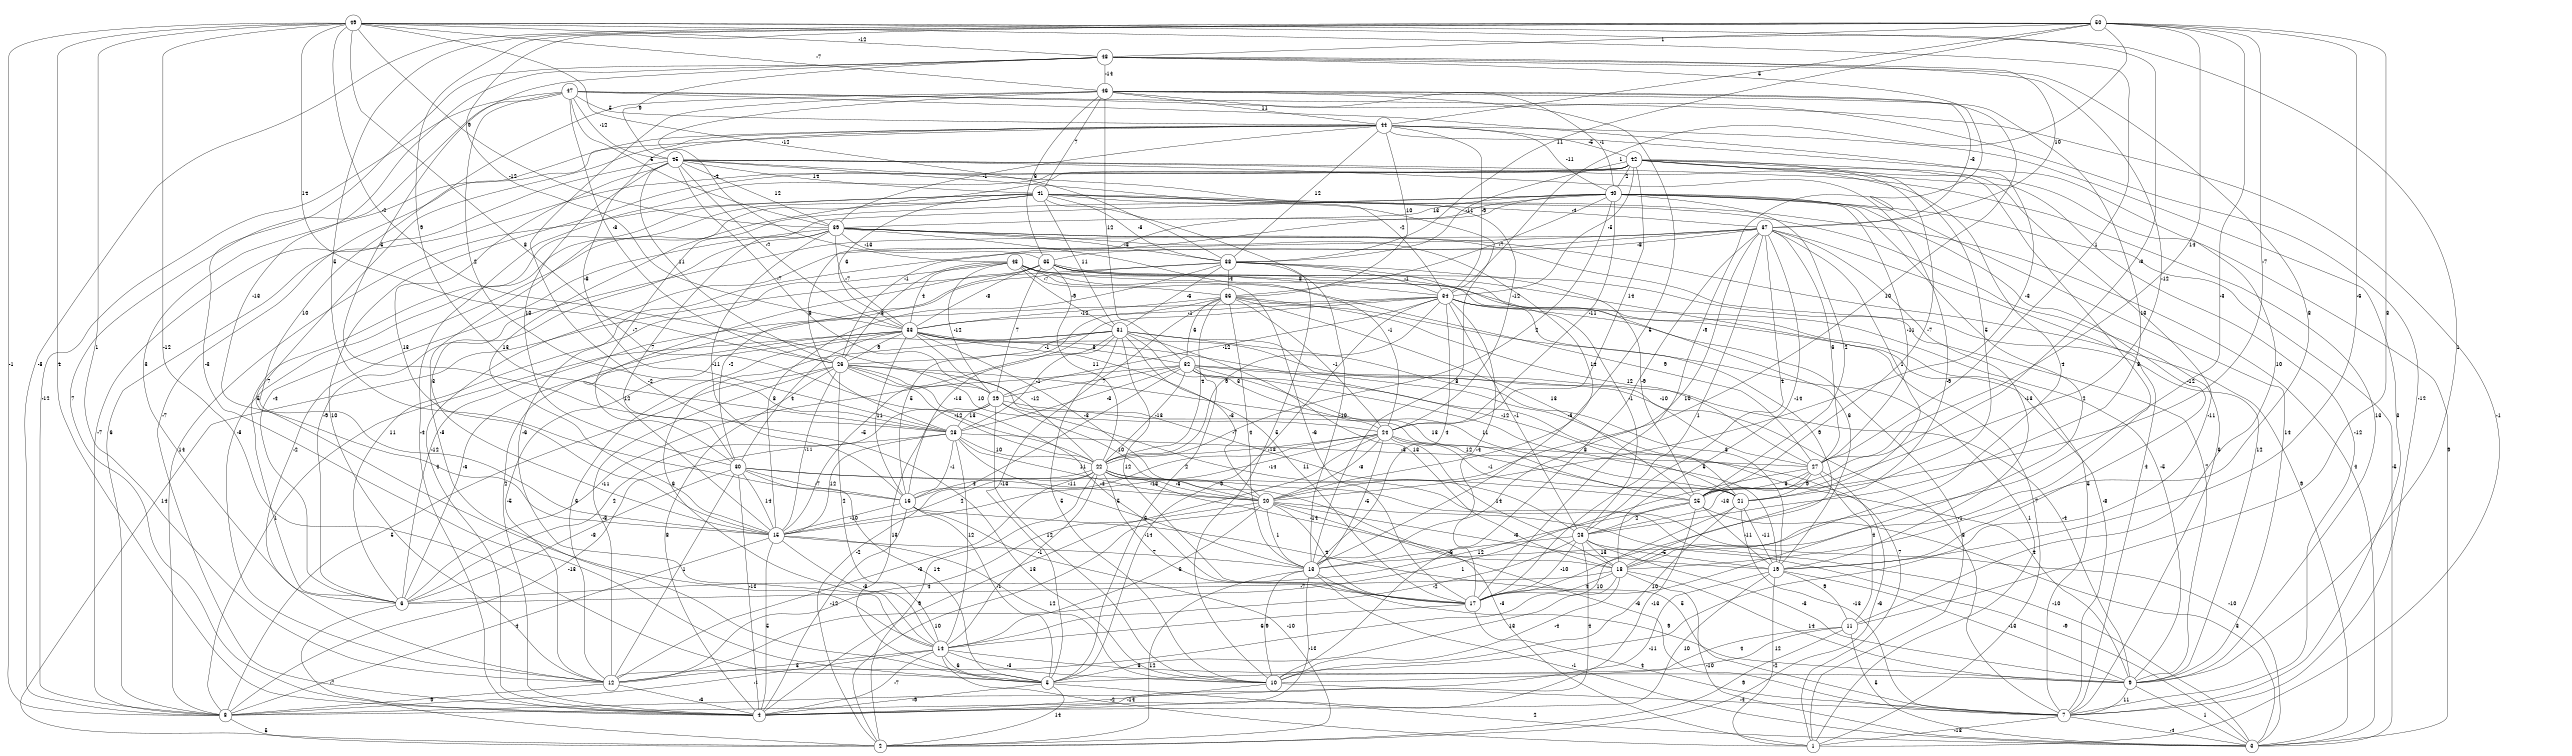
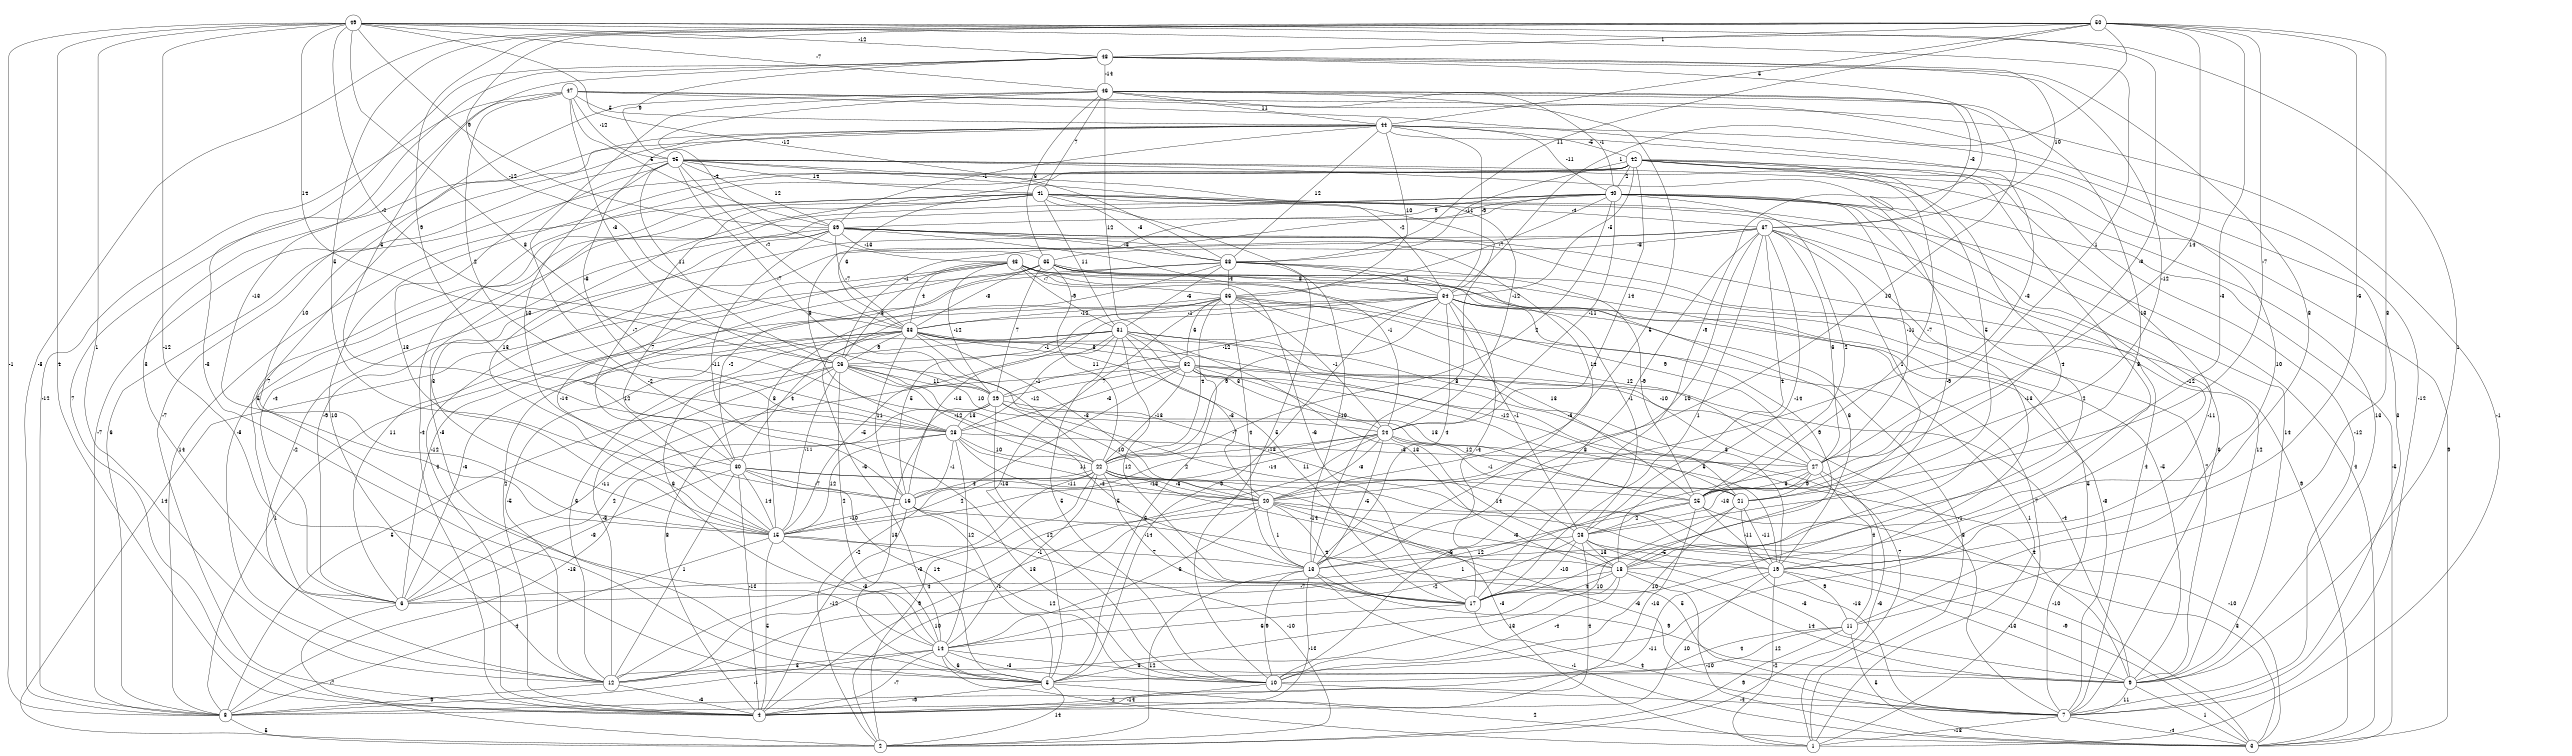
  graph {
    fontname="Helvetica,Arial,sans-serif"
    node [shape=circle]
    50
    8
    11
    13
    16
    19
    25
    27
    28
    33
    34
    38
    44
    48
    2
    5
    10
    3
    4
    9
    15
    7
    1
    23
    6
    12
    21
    22
    20
    14
    26
    17
    32
    30
    29
    18
    36
    31
    39
    40
    42
    46
    37
    45
    24
    35
    41
    43
    49
    47
    50 -- 8 [label=-8]
    50 -- 11 [label=8]
    50 -- 13 [label=-3]
    50 -- 16 [label=5]
    50 -- 19 [label=-6]
    50 -- 25 [label=-7]
    50 -- 27 [label=14]
    50 -- 28 [label=9]
    50 -- 33 [label=-12]
    50 -- 34 [label=1]
    50 -- 38 [label=11]
    50 -- 44 [label=5]
    50 -- 48 [label=1]
    8 -- 2 [label=5]
    11 -- 2 [label=9]
    11 -- 5 [label=4]
    11 -- 10 [label=12]
    11 -- 3 [label=5]
    13 -- 2 [label=12]
    13 -- 10 [label=9]
    13 -- 3 [label=-1]
    13 -- 4 [label=-10]
    13 -- 9 [label=9]
    16 -- 2 [label=-10]
    16 -- 5 [label=-1]
    16 -- 4 [label=-12]
    16 -- 15 [label=-10]
    16 -- 7 [label=5]
    19 -- 8 [label=-11]
    19 -- 11 [label=9]
    19 -- 4 [label=10]
    19 -- 9 [label=-13]
    19 -- 1 [label=-2]
    25 -- 19 [label=-11]
    25 -- 3 [label=3]
    25 -- 4 [label=-13]
    25 -- 23 [label=2]
    25 -- 6 [label=12]
    27 -- 11 [label=4]
    27 -- 25 [label=3]
    27 -- 2 [label=-6]
    27 -- 23 [label=-13]
    27 -- 12 [label=1]
    27 -- 21 [label=9]
    28 -- 8 [label=-13]
    28 -- 13 [label=5]
    28 -- 16 [label=-1]
    28 -- 27 [label=-3]
    28 -- 15 [label=12]
    28 -- 22 [label=10]
    28 -- 20 [label=11]
    28 -- 14 [label=12]
    33 -- 8 [label=1]
    33 -- 16 [label=11]
    33 -- 27 [label=-10]
    33 -- 6 [label=-6]
    33 -- 12 [label=-5]
    33 -- 21 [label=-12]
    33 -- 22 [label=-12]
    33 -- 20 [label=-3]
    33 -- 26 [label=9]
    33 -- 17 [label=11]
    33 -- 32 [label=8]
    33 -- 30 [label=4]
    34 -- 13 [label=4]
    34 -- 16 [label=-13]
    34 -- 33 [label=-1]
    34 -- 5 [label=9]
    34 -- 7 [label=-8]
    34 -- 1 [label=-1]
    34 -- 23 [label=-1]
    34 -- 6 [label=-12]
    34 -- 22 [label=9]
    34 -- 17 [label=-4]
    34 -- 29 [label=-12]
    34 -- 18 [label=9]
    38 -- 13 [label=-10]
    38 -- 25 [label=-9]
    38 -- 34 [label=-1]
    38 -- 2 [label=14]
    38 -- 4 [label=2]
    38 -- 15 [label=8]
    38 -- 23 [label=-1]
    38 -- 36 [label=-4]
    38 -- 31 [label=-6]
    44 -- 11 [label=10]
    44 -- 28 [label=-8]
    44 -- 34 [label=-9]
    44 -- 38 [label=12]
    44 -- 4 [label=-7]
    44 -- 7 [label=3]
    44 -- 6 [label=3]
    44 -- 14 [label=7]
    44 -- 36 [label=10]
    44 -- 39 [label=-1]
    44 -- 40 [label=-11]
    44 -- 42 [label=-5]
    48 -- 25 [label=-12]
    48 -- 28 [label=5]
    48 -- 5 [label=-3]
    48 -- 15 [label=-13]
    48 -- 17 [label=-9]
    48 -- 18 [label=8]
    48 -- 46 [label=-14]
    48 -- 37 [label=10]
    48 -- 45 [label=9]
    5 -- 2 [label=14]
    5 -- 3 [label=2]
    5 -- 4 [label=-9]
    10 -- 4 [label=-14]
    10 -- 7 [label=-4]
    9 -- 3 [label=1]
    9 -- 7 [label=11]
    15 -- 8 [label=4]
    15 -- 13 [label=7]
    15 -- 10 [label=12]
    15 -- 4 [label=5]
    15 -- 14 [label=-8]
    7 -- 3 [label=-4]
    7 -- 1 [label=-13]
    23 -- 8 [label=4]
    23 -- 13 [label=-6]
    23 -- 19 [label=-5]
    23 -- 9 [label=-3]
    23 -- 14 [label=-2]
    23 -- 17 [label=-10]
    23 -- 18 [label=13]
    6 -- 2 [label=-7]
    12 -- 8 [label=9]
    12 -- 4 [label=-6]
    21 -- 19 [label=-11]
    21 -- 10 [label=10]
    21 -- 7 [label=-13]
    21 -- 12 [label=10]
    22 -- 16 [label=4]
    22 -- 2 [label=9]
    22 -- 3 [label=-10]
    22 -- 15 [label=2]
    22 -- 1 [label=-3]
    22 -- 12 [label=-3]
    22 -- 20 [label=-6]
    22 -- 14 [label=-1]
    22 -- 17 [label=-14]
    22 -- 18 [label=-14]
    20 -- 13 [label=1]
    20 -- 19 [label=-3]
    20 -- 2 [label=10]
    20 -- 3 [label=-9]
    20 -- 7 [label=-6]
    20 -- 12 [label=4]
    20 -- 14 [label=6]
    20 -- 17 [label=4]
    14 -- 8 [label=-1]
    14 -- 5 [label=6]
    14 -- 10 [label=-3]
    14 -- 4 [label=-7]
    14 -- 9 [label=3]
    14 -- 1 [label=-2]
    14 -- 12 [label=3]
    26 -- 8 [label=5]
    26 -- 25 [label=-7]
    26 -- 4 [label=8]
    26 -- 15 [label=-11]
    26 -- 12 [label=-8]
-   26 -- 21 [label=11]
+   26 -- 29 [label=11]
    26 -- 22 [label=-12]
    26 -- 14 [label=2]
    26 -- 17 [label=-4]
    26 -- 24 [label=10]
    17 -- 7 [label=4]
    17 -- 14 [label=6]
    32 -- 19 [label=5]
    32 -- 25 [label=13]
    32 -- 28 [label=-3]
    32 -- 2 [label=-2]
    32 -- 5 [label=6]
    32 -- 9 [label=-4]
    32 -- 7 [label=8]
    32 -- 1 [label=7]
    32 -- 6 [label=-11]
    32 -- 22 [label=-13]
    32 -- 29 [label=7]
    30 -- 16 [label=-7]
    30 -- 5 [label=14]
    30 -- 3 [label=-10]
    30 -- 4 [label=-10]
    30 -- 15 [label=14]
    30 -- 6 [label=-8]
    30 -- 12 [label=1]
    30 -- 20 [label=-11]
    29 -- 28 [label=13]
    29 -- 5 [label=13]
    29 -- 10 [label=12]
    29 -- 23 [label=-14]
    29 -- 6 [label=2]
    29 -- 21 [label=12]
    29 -- 20 [label=10]
    18 -- 5 [label=13]
    18 -- 10 [label=-4]
    18 -- 3 [label=-10]
    18 -- 9 [label=14]
    18 -- 6 [label=-7]
    18 -- 17 [label=4]
    36 -- 13 [label=4]
    36 -- 16 [label=5]
    36 -- 25 [label=13]
    36 -- 27 [label=12]
    36 -- 33 [label=-12]
    36 -- 5 [label=-13]
    36 -- 1 [label=1]
    36 -- 22 [label=4]
-   37 -- 14 [label=-6]
+   36 -- 14 [label=-6]
    36 -- 32 [label=6]
    36 -- 24 [label=-1]
    31 -- 19 [label=3]
    31 -- 28 [label=-1]
    31 -- 10 [label=5]
    31 -- 15 [label=-5]
    31 -- 12 [label=6]
    31 -- 21 [label=-6]
    31 -- 20 [label=-3]
    31 -- 14 [label=6]
    31 -- 26 [label=-1]
    31 -- 17 [label=12]
    31 -- 18 [label=13]
    31 -- 24 [label=3]
    39 -- 16 [label=-11]
    39 -- 33 [label=-7]
    39 -- 38 [label=-3]
    39 -- 3 [label=9]
    39 -- 9 [label=12]
    39 -- 15 [label=3]
    39 -- 12 [label=-2]
    39 -- 20 [label=14]
    39 -- 30 [label=7]
    39 -- 24 [label=-1]
    39 -- 35 [label=-13]
    40 -- 19 [label=-12]
    40 -- 25 [label=2]
    40 -- 27 [label=-11]
    40 -- 28 [label=8]
    40 -- 3 [label=-5]
    40 -- 9 [label=14]
    40 -- 6 [label=-4]
    40 -- 22 [label=2]
    40 -- 26 [label=-1]
    40 -- 17 [label=2]
    40 -- 30 [label=-7]
    40 -- 36 [label=-7]
-   40 -- 39 [label=13]
+   40 -- 39 [label=9]
    40 -- 24 [label=-11]
    42 -- 8 [label=6]
    42 -- 25 [label=-7]
    42 -- 34 [label=-5]
    42 -- 38 [label=-11]
    42 -- 10 [label=-11]
    42 -- 3 [label=9]
    42 -- 4 [label=-4]
    42 -- 15 [label=13]
    42 -- 7 [label=-12]
    42 -- 12 [label=10]
    42 -- 21 [label=5]
    42 -- 18 [label=8]
    42 -- 40 [label=2]
    42 -- 24 [label=14]
    46 -- 13 [label=5]
    46 -- 44 [label=11]
    46 -- 10 [label=-2]
    46 -- 15 [label=10]
    46 -- 23 [label=13]
    46 -- 20 [label=10]
    46 -- 32 [label=12]
    46 -- 40 [label=-1]
    46 -- 37 [label=-3]
    46 -- 35 [label=6]
    46 -- 41 [label=7]
    46 -- 43 [label=-4]
    37 -- 13 [label=10]
    37 -- 19 [label=-13]
    37 -- 27 [label=6]
    37 -- 10 [label=8]
    37 -- 4 [label=4]
    37 -- 7 [label=4]
    37 -- 23 [label=4]
    37 -- 6 [label=-9]
    37 -- 21 [label=1]
    37 -- 17 [label=1]
    37 -- 18 [label=-14]
    37 -- 35 [label=-8]
    45 -- 8 [label=-7]
    45 -- 33 [label=-2]
    45 -- 34 [label=-2]
    45 -- 9 [label=13]
    45 -- 15 [label=13]
    45 -- 26 [label=11]
    45 -- 17 [label=-9]
    45 -- 30 [label=13]
    45 -- 29 [label=-7]
    45 -- 18 [label=4]
    45 -- 39 [label=12]
    45 -- 24 [label=-12]
    45 -- 41 [label=14]
    24 -- 13 [label=-5]
    24 -- 16 [label=2]
    24 -- 4 [label=13]
    24 -- 9 [label=4]
    24 -- 15 [label=-13]
    24 -- 21 [label=-1]
    24 -- 22 [label=-13]
    24 -- 20 [label=-8]
    24 -- 18 [label=14]
    35 -- 19 [label=6]
    35 -- 33 [label=-8]
    35 -- 34 [label=8]
    35 -- 9 [label=7]
    35 -- 15 [label=12]
    35 -- 1 [label=7]
    35 -- 22 [label=11]
    35 -- 30 [label=-2]
    35 -- 29 [label=7]
    41 -- 8 [label=14]
    41 -- 13 [label=8]
    41 -- 33 [label=6]
    41 -- 38 [label=-8]
    41 -- 5 [label=-8]
    41 -- 10 [label=5]
    41 -- 3 [label=4]
    41 -- 7 [label=6]
    41 -- 6 [label=5]
    41 -- 12 [label=-8]
    41 -- 31 [label=11]
    41 -- 37 [label=-4]
    43 -- 27 [label=9]
    43 -- 33 [label=4]
    43 -- 9 [label=-5]
+   43 -- 15 [label=-14]
    43 -- 7 [label=5]
    43 -- 6 [label=11]
    43 -- 26 [label=3]
    43 -- 17 [label=-6]
    43 -- 29 [label=-12]
    43 -- 36 [label=-7]
    43 -- 31 [label=-9]
    49 -- 8 [label=-1]
    49 -- 25 [label=-8]
    49 -- 27 [label=1]
    49 -- 38 [label=-12]
    49 -- 48 [label=-12]
    49 -- 5 [label=-12]
    49 -- 4 [label=4]
    49 -- 9 [label=1]
    49 -- 12 [label=1]
    49 -- 22 [label=8]
    49 -- 26 [label=14]
    49 -- 29 [label=-2]
    49 -- 39 [label=9]
    49 -- 46 [label=-7]
    47 -- 8 [label=-12]
    47 -- 28 [label=2]
    47 -- 44 [label=5]
    47 -- 4 [label=7]
    47 -- 7 [label=-12]
    47 -- 1 [label=-1]
    47 -- 20 [label=-3]
    47 -- 26 [label=-8]
    47 -- 39 [label=5]
    47 -- 45 [label=-12]
  }
